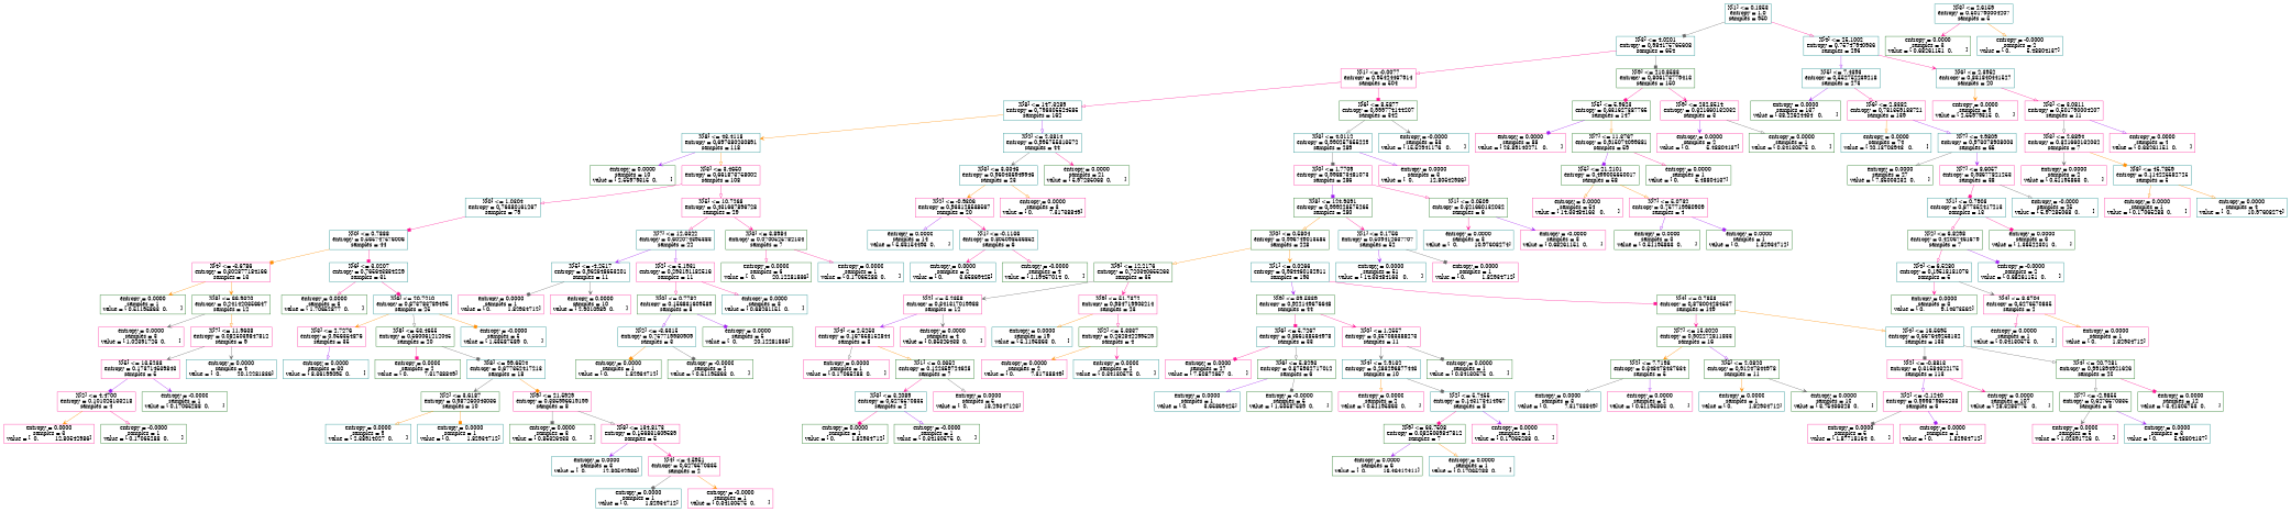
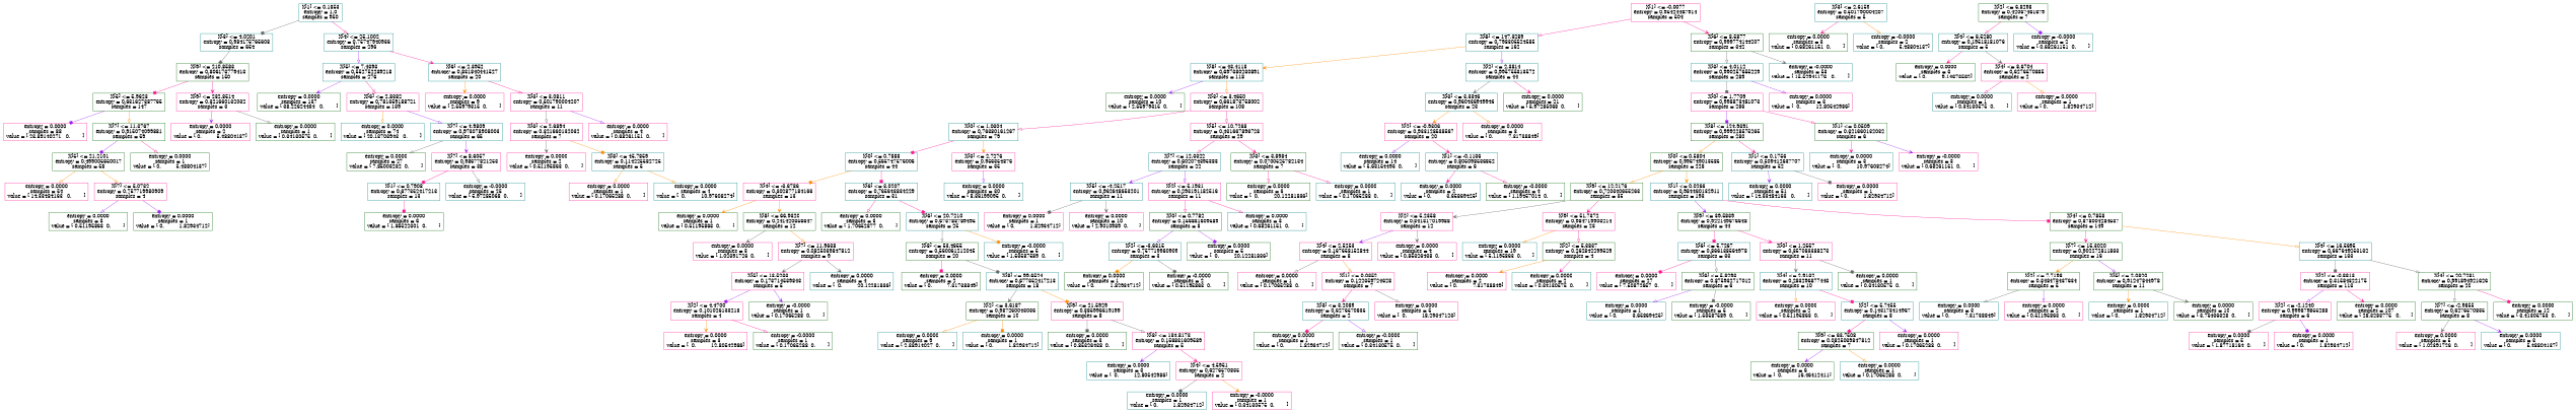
  digraph {
    node [color=teal shape=box]
    edge [arrowhead=onormal color=deeppink]
    n1 [label="X[1] <= 0.1853\nentropy = 1.0\nsamples = 950"]
    n2 [label="X[3] <= 4.0201\nentropy = 0.984175765608\nsamples = 654"]
    n3 [label="X[4] <= 25.1002\nentropy = 0.75747940936\nsamples = 296"]
    n4 [color=deeppink label="X[1] <= -0.0077\nentropy = 0.95424467914\nsamples = 504"]
    n5 [color=darkgreen label="X[9] <= 210.8583\nentropy = 0.806173779413\nsamples = 150"]
    n6 [label="X[5] <= 7.4393\nentropy = 0.552752239218\nsamples = 276"]
    n7 [label="X[6] <= 2.3952\nentropy = 0.831840441527\nsamples = 20"]
    n8 [label="X[8] <= 147.3289\nentropy = 0.798305524585\nsamples = 162"]
    n9 [color=darkgreen label="X[6] <= 8.5877\nentropy = 0.999774144207\nsamples = 342"]
    n10 [color=darkgreen label="X[5] <= 5.9623\nentropy = 0.631627387765\nsamples = 147"]
    n11 [color=deeppink label="X[9] <= 232.8514\nentropy = 0.321660132032\nsamples = 3"]
    n12 [label="X[8] <= 43.4118\nentropy = 0.697380230891\nsamples = 118"]
    n13 [label="X[2] <= 2.3814\nentropy = 0.995755313572\nsamples = 44"]
    n14 [label="X[3] <= 4.0112\nentropy = 0.990257655229\nsamples = 289"]
    n15 [label="entropy = -0.0000\nsamples = 53\nvalue = [ 15.52941176   0.        ]"]
    n16 [color=darkgreen label="entropy = 0.0000\nsamples = 10\nvalue = [ 2.55979315  0.        ]"]
    n17 [color=deeppink label="X[3] <= 3.4650\nentropy = 0.661873758002\nsamples = 108"]
    n18 [label="X[3] <= 3.3346\nentropy = 0.960436949946\nsamples = 23"]
    n19 [color=darkgreen label="entropy = 0.0000\nsamples = 21\nvalue = [ 5.97285068  0.        ]"]
    n20 [label="X[0] <= 1.0304\nentropy = 0.76380161267\nsamples = 79"]
    n21 [color=deeppink label="X[5] <= 10.7268\nentropy = 0.431667896728\nsamples = 29"]
    n22 [label="X[0] <= 0.7888\nentropy = 0.565747576006\nsamples = 44"]
    n23 [color=deeppink label="X[3] <= 2.7276\nentropy = 0.956354876\nsamples = 35"]
    n24 [label="X[7] <= 12.3322\nentropy = 0.602074395383\nsamples = 22"]
    n25 [color=darkgreen label="X[3] <= 3.8984\nentropy = 0.0700525782134\nsamples = 7"]
    n26 [color=deeppink label="X[4] <= -3.6786\nentropy = 0.302877184166\nsamples = 13"]
    n27 [label="X[6] <= 3.0207\nentropy = 0.765643834229\nsamples = 31"]
    n28 [label="entropy = 0.0000\nsamples = 30\nvalue = [ 8.36199095  0.        ]"]
    n29 [color=darkgreen label="entropy = 0.0000\nsamples = 1\nvalue = [ 0.51195863  0.        ]"]
    n30 [color=darkgreen label="X[8] <= 66.9320\nentropy = 0.241420356647\nsamples = 12"]
    n31 [color=darkgreen label="entropy = 0.0000\nsamples = 6\nvalue = [ 1.70652877  0.        ]"]
    n32 [label="X[6] <= 20.7210\nentropy = 0.673783789495\nsamples = 25"]
    n33 [color=deeppink label="entropy = 0.0000\nsamples = 3\nvalue = [ 1.02391726  0.        ]"]
    n34 [color=deeppink label="X[7] <= 11.9638\nentropy = 0.0825039847812\nsamples = 9"]
    n35 [color=deeppink label="X[5] <= 13.5233\nentropy = 0.173714539843\nsamples = 5"]
    n36 [label="entropy = 0.0000\nsamples = 4\nvalue = [  0.          20.12281836]"]
    n37 [color=deeppink label="X[2] <= 4.4700\nentropy = 0.101026133218\nsamples = 4"]
    n38 [color=darkgreen label="entropy = -0.0000\nsamples = 1\nvalue = [ 0.17065288  0.        ]"]
    n39 [color=deeppink label="entropy = 0.0000\nsamples = 3\nvalue = [  0.          12.80542986]"]
    n40 [color=darkgreen label="entropy = -0.0000\nsamples = 1\nvalue = [ 0.17065288  0.        ]"]
    n41 [color=darkgreen label="X[8] <= 53.4655\nentropy = 0.560061212045\nsamples = 20"]
    n42 [label="entropy = -0.0000\nsamples = 5\nvalue = [ 1.53587589  0.        ]"]
    n43 [color=darkgreen label="entropy = 0.0000\nsamples = 2\nvalue = [ 0.          7.31738849]"]
    n44 [label="X[8] <= 99.6524\nentropy = 0.677352417213\nsamples = 18"]
    n45 [color=darkgreen label="X[2] <= 3.6187\nentropy = 0.987260043036\nsamples = 10"]
    n46 [color=deeppink label="X[9] <= 21.5929\nentropy = 0.385996619199\nsamples = 8"]
    n47 [label="entropy = 0.0000\nsamples = 9\nvalue = [ 2.38914027  0.        ]"]
    n48 [label="entropy = 0.0000\nsamples = 1\nvalue = [ 0.          1.82934712]"]
    n49 [color=darkgreen label="entropy = 0.0000\nsamples = 3\nvalue = [ 0.85326438  0.        ]"]
    n50 [color=deeppink label="X[8] <= 134.8173\nentropy = 0.156831609589\nsamples = 5"]
    n51 [label="entropy = 0.0000\nsamples = 3\nvalue = [  0.          12.80542986]"]
    n52 [color=deeppink label="X[4] <= 4.5951\nentropy = 0.6276570835\nsamples = 2"]
    n53 [label="entropy = 0.0000\nsamples = 1\nvalue = [ 0.          1.82934712]"]
    n54 [color=deeppink label="entropy = -0.0000\nsamples = 1\nvalue = [ 0.34130575  0.        ]"]
    n55 [label="X[3] <= 2.6159\nentropy = 0.501790004207\nsamples = 5"]
    n56 [color=darkgreen label="entropy = 0.0000\nsamples = 3\nvalue = [ 0.68261151  0.        ]"]
    n57 [label="entropy = -0.0000\nsamples = 2\nvalue = [ 0.          5.48804137]"]
    n58 [label="X[5] <= -4.2517\nentropy = 0.962648653201\nsamples = 11"]
    n59 [color=deeppink label="X[2] <= 5.1931\nentropy = 0.293191182516\nsamples = 11"]
    n60 [color=darkgreen label="entropy = 0.0000\nsamples = 6\nvalue = [  0.          20.12281836]"]
    n61 [label="entropy = 0.0000\nsamples = 1\nvalue = [ 0.17065288  0.        ]"]
    n62 [color=deeppink label="entropy = 0.0000\nsamples = 1\nvalue = [ 0.          1.82934712]"]
    n63 [color=deeppink label="entropy = 0.0000\nsamples = 10\nvalue = [ 2.9010989  0.       ]"]
    n64 [color=darkgreen label="X[0] <= 0.7782\nentropy = 0.156831609589\nsamples = 8"]
    n65 [label="entropy = 0.0000\nsamples = 3\nvalue = [ 0.68261151  0.        ]"]
    n66 [label="X[2] <= -3.6315\nentropy = 0.757719980909\nsamples = 3"]
    n67 [color=darkgreen label="entropy = 0.0000\nsamples = 5\nvalue = [  0.          20.12281836]"]
    n68 [color=darkgreen label="entropy = 0.0000\nsamples = 1\nvalue = [ 0.          1.82934712]"]
    n69 [color=darkgreen label="entropy = -0.0000\nsamples = 2\nvalue = [ 0.51195863  0.        ]"]
    n70 [color=deeppink label="X[2] <= -0.9306\nentropy = 0.933128538567\nsamples = 20"]
    n71 [color=deeppink label="entropy = 0.0000\nsamples = 3\nvalue = [ 0.          7.31738849]"]
    n72 [label="entropy = 0.0000\nsamples = 14\nvalue = [ 5.63154493  0.        ]"]
    n73 [label="X[1] <= -0.1136\nentropy = 0.805098536852\nsamples = 6"]
    n74 [label="entropy = 0.0000\nsamples = 2\nvalue = [ 0.          3.65869425]"]
    n75 [color=darkgreen label="entropy = -0.0000\nsamples = 4\nvalue = [ 1.19457014  0.        ]"]
    n76 [color=deeppink label="X[0] <= 1.7709\nentropy = 0.998873481073\nsamples = 286"]
    n77 [color=deeppink label="entropy = 0.0000\nsamples = 3\nvalue = [  0.          12.80542986]"]
    n78 [color=darkgreen label="X[8] <= 124.9391\nentropy = 0.999228575265\nsamples = 280"]
    n79 [color=darkgreen label="X[1] <= 0.0509\nentropy = 0.321660132032\nsamples = 6"]
    n80 [color=darkgreen label="X[0] <= 0.5804\nentropy = 0.996749013585\nsamples = 228"]
    n81 [label="X[1] <= 0.1756\nentropy = 0.509412637707\nsamples = 52"]
    n82 [label="entropy = 0.0000\nsamples = 3\nvalue = [  0.          10.97608274]"]
    n83 [color=deeppink label="entropy = -0.0000\nsamples = 3\nvalue = [ 0.68261151  0.        ]"]
    n84 [color=darkgreen label="X[9] <= 12.2176\nentropy = 0.720340655263\nsamples = 35"]
    n85 [label="X[1] <= 0.0266\nentropy = 0.984460132911\nsamples = 193"]
    n86 [label="entropy = 0.0000\nsamples = 51\nvalue = [ 14.33484163   0.        ]"]
    n87 [color=deeppink label="entropy = 0.0000\nsamples = 1\nvalue = [ 0.          1.82934712]"]
    n88 [color=deeppink label="X[2] <= 5.2358\nentropy = 0.341317019988\nsamples = 12"]
    n89 [color=deeppink label="X[9] <= 51.7372\nentropy = 0.984719903214\nsamples = 23"]
    n90 [color=darkgreen label="X[9] <= 39.5839\nentropy = 0.922149676648\nsamples = 44"]
    n91 [color=darkgreen label="X[4] <= 0.7858\nentropy = 0.878004284537\nsamples = 149"]
    n92 [color=deeppink label="X[4] <= 2.5253\nentropy = 0.167658152844\nsamples = 8"]
    n93 [color=deeppink label="entropy = 0.0000\nsamples = 4\nvalue = [ 0.85326438  0.        ]"]
    n94 [label="entropy = 0.0000\nsamples = 19\nvalue = [ 5.1195863  0.       ]"]
    n95 [color=darkgreen label="X[2] <= 5.3837\nentropy = 0.262842299529\nsamples = 4"]
    n96 [color=deeppink label="entropy = 0.0000\nsamples = 1\nvalue = [ 0.17065288  0.        ]"]
-   n97 [color=darkgreen label="X[1] <= 0.0352\nentropy = 0.122359724628\nsamples = 7"]
+   n97 [color=deeppink label="X[1] <= 0.0352\nentropy = 0.122359724628\nsamples = 7"]
    n98 [label="X[3] <= 3.2089\nentropy = 0.6276570835\nsamples = 2"]
    n99 [color=deeppink label="entropy = 0.0000\nsamples = 5\nvalue = [  0.          18.29347123]"]
    n100 [color=darkgreen label="entropy = 0.0000\nsamples = 1\nvalue = [ 0.          1.82934712]"]
    n101 [color=darkgreen label="entropy = -0.0000\nsamples = 1\nvalue = [ 0.34130575  0.        ]"]
    n102 [color=deeppink label="entropy = 0.0000\nsamples = 2\nvalue = [ 0.          7.31738849]"]
    n103 [label="entropy = 0.0000\nsamples = 2\nvalue = [ 0.34130575  0.        ]"]
    n104 [label="X[6] <= 5.7267\nentropy = 0.866138564978\nsamples = 33"]
    n105 [color=deeppink label="X[0] <= 1.2557\nentropy = 0.357083388273\nsamples = 11"]
    n106 [color=darkgreen label="X[7] <= 15.3020\nentropy = 0.902272811833\nsamples = 16"]
    n107 [label="X[4] <= 16.5695\nentropy = 0.667649253132\nsamples = 133"]
    n108 [color=deeppink label="entropy = 0.0000\nsamples = 27\nvalue = [ 7.50872657  0.        ]"]
    n109 [color=darkgreen label="X[6] <= 5.8293\nentropy = 0.875932717012\nsamples = 6"]
    n110 [label="X[4] <= 2.9132\nentropy = 0.283296877443\nsamples = 10"]
    n111 [color=darkgreen label="entropy = 0.0000\nsamples = 1\nvalue = [ 0.34130575  0.        ]"]
    n112 [label="entropy = 0.0000\nsamples = 1\nvalue = [ 0.          3.65869425]"]
    n113 [color=darkgreen label="entropy = -0.0000\nsamples = 5\nvalue = [ 1.53587589  0.        ]"]
    n114 [color=deeppink label="entropy = 0.0000\nsamples = 2\nvalue = [ 0.51195863  0.        ]"]
    n115 [label="X[2] <= 5.7455\nentropy = 0.143173414967\nsamples = 8"]
    n116 [color=darkgreen label="X[9] <= 63.7508\nentropy = 0.0825039847812\nsamples = 7"]
    n117 [color=deeppink label="entropy = 0.0000\nsamples = 1\nvalue = [ 0.17065288  0.        ]"]
    n118 [color=darkgreen label="entropy = 0.0000\nsamples = 6\nvalue = [  0.          16.46412411]"]
    n119 [label="entropy = 0.0000\nsamples = 1\nvalue = [ 0.17065288  0.        ]"]
    n120 [color=darkgreen label="X[2] <= 7.7198\nentropy = 0.348478437634\nsamples = 5"]
    n121 [color=darkgreen label="X[5] <= 2.0820\nentropy = 0.91247844978\nsamples = 11"]
    n122 [color=deeppink label="X[2] <= -0.8813\nentropy = 0.31584322175\nsamples = 113"]
    n123 [color=darkgreen label="X[4] <= 20.7281\nentropy = 0.991894921626\nsamples = 20"]
    n124 [label="entropy = 0.0000\nsamples = 3\nvalue = [ 0.          7.31738849]"]
    n125 [color=deeppink label="entropy = 0.0000\nsamples = 2\nvalue = [ 0.51195863  0.        ]"]
    n126 [label="entropy = 0.0000\nsamples = 1\nvalue = [ 0.          1.82934712]"]
    n127 [color=darkgreen label="entropy = 0.0000\nsamples = 10\nvalue = [ 3.75436328  0.        ]"]
    n128 [color=deeppink label="X[2] <= -2.1240\nentropy = 0.999879855288\nsamples = 6"]
    n129 [color=darkgreen label="entropy = 0.0000\nsamples = 107\nvalue = [ 28.3283775   0.       ]"]
    n130 [color=darkgreen label="X[7] <= -2.9855\nentropy = 0.6276570835\nsamples = 8"]
    n131 [color=darkgreen label="entropy = 0.0000\nsamples = 12\nvalue = [ 3.41305753  0.        ]"]
    n132 [color=deeppink label="entropy = 0.0000\nsamples = 5\nvalue = [ 1.87718164  0.        ]"]
    n133 [color=deeppink label="entropy = 0.0000\nsamples = 1\nvalue = [ 0.          1.82934712]"]
    n134 [color=deeppink label="entropy = 0.0000\nsamples = 5\nvalue = [ 1.02391726  0.        ]"]
    n135 [label="entropy = 0.0000\nsamples = 3\nvalue = [ 0.          5.48804137]"]
    n136 [color=deeppink label="entropy = 0.0000\nsamples = 88\nvalue = [ 23.89140271   0.        ]"]
    n137 [color=darkgreen label="X[7] <= 11.3767\nentropy = 0.915074099881\nsamples = 59"]
    n138 [color=deeppink label="entropy = 0.0000\nsamples = 2\nvalue = [ 0.          5.48804137]"]
    n139 [color=darkgreen label="entropy = 0.0000\nsamples = 1\nvalue = [ 0.34130575  0.        ]"]
    n140 [color=darkgreen label="X[5] <= 21.2101\nentropy = 0.499005650017\nsamples = 58"]
    n141 [color=darkgreen label="entropy = 0.0000\nsamples = 1\nvalue = [ 0.          5.48804137]"]
    n142 [color=deeppink label="entropy = 0.0000\nsamples = 54\nvalue = [ 14.33484163   0.        ]"]
    n143 [color=deeppink label="X[7] <= 5.0732\nentropy = 0.757719980909\nsamples = 4"]
    n144 [color=darkgreen label="entropy = 0.0000\nsamples = 3\nvalue = [ 0.51195863  0.        ]"]
    n145 [color=darkgreen label="entropy = 0.0000\nsamples = 1\nvalue = [ 0.          1.82934712]"]
    n146 [color=darkgreen label="entropy = 0.0000\nsamples = 137\nvalue = [ 38.22624434   0.        ]"]
    n147 [color=deeppink label="X[6] <= 2.8382\nentropy = 0.781359188721\nsamples = 139"]
    n148 [color=deeppink label="entropy = 0.0000\nsamples = 9\nvalue = [ 2.55979315  0.        ]"]
    n149 [color=deeppink label="X[3] <= 3.0811\nentropy = 0.501790004207\nsamples = 11"]
    n150 [label="entropy = 0.0000\nsamples = 74\nvalue = [ 20.13703943   0.        ]"]
    n151 [label="X[7] <= 4.9809\nentropy = 0.973078908003\nsamples = 65"]
    n152 [color=darkgreen label="entropy = 0.0000\nsamples = 27\nvalue = [ 7.85003232  0.        ]"]
    n153 [color=deeppink label="X[7] <= 8.6057\nentropy = 0.98677821253\nsamples = 38"]
    n154 [label="X[1] <= 0.7908\nentropy = 0.677352417213\nsamples = 13"]
    n155 [label="entropy = -0.0000\nsamples = 25\nvalue = [ 5.97285068  0.        ]"]
    n156 [color=darkgreen label="X[2] <= 6.8298\nentropy = 0.42067461679\nsamples = 7"]
    n157 [color=darkgreen label="entropy = 0.0000\nsamples = 6\nvalue = [ 1.36522301  0.        ]"]
    n158 [label="X[4] <= 6.5280\nentropy = 0.19518181076\nsamples = 5"]
    n159 [label="entropy = -0.0000\nsamples = 2\nvalue = [ 0.68261151  0.        ]"]
    n160 [color=darkgreen label="entropy = 0.0000\nsamples = 3\nvalue = [ 0.          9.14673562]"]
    n161 [color=deeppink label="X[4] <= 8.6704\nentropy = 0.6276570835\nsamples = 2"]
    n162 [label="entropy = 0.0000\nsamples = 1\nvalue = [ 0.34130575  0.        ]"]
    n163 [color=deeppink label="entropy = 0.0000\nsamples = 1\nvalue = [ 0.          1.82934712]"]
    n164 [color=deeppink label="X[3] <= 2.6894\nentropy = 0.321660132032\nsamples = 7"]
    n165 [color=deeppink label="entropy = 0.0000\nsamples = 4\nvalue = [ 0.68261151  0.        ]"]
    n166 [color=deeppink label="entropy = 0.0000\nsamples = 2\nvalue = [ 0.51195863  0.        ]"]
    n167 [label="X[8] <= 45.7859\nentropy = 0.114225582725\nsamples = 5"]
    n168 [color=deeppink label="entropy = 0.0000\nsamples = 1\nvalue = [ 0.17065288  0.        ]"]
    n169 [label="entropy = 0.0000\nsamples = 4\nvalue = [  0.          10.97608274]"]
    n1 -> n2 [arrowhead=box color=gray40]
    n1 -> n3
-   n2 -> n4
    n2 -> n5 [arrowhead=box color=gray40]
    n3 -> n6 [color=purple]
    n3 -> n7 [arrowhead=vee]
    n4 -> n8
-   n4 -> n9 [arrowhead=box]
+   n4 -> n9 [arrowhead=vee]
    n5 -> n10 [arrowhead=box]
    n5 -> n11 [arrowhead=vee]
    n6 -> n146 [arrowhead=vee color=purple]
    n6 -> n147
    n7 -> n148 [arrowhead=vee color=darkorange]
    n7 -> n149
    n8 -> n12 [arrowhead=vee color=darkorange]
    n8 -> n13 [color=purple]
    n9 -> n14 [color=gray40]
    n9 -> n15 [arrowhead=vee color=gray40]
    n10 -> n136 [arrowhead=box color=purple]
    n10 -> n137 [color=darkorange]
    n11 -> n138 [arrowhead=vee color=purple]
    n11 -> n139 [color=gray40]
    n12 -> n16 [arrowhead=vee color=purple]
    n12 -> n17 [color=darkorange]
    n13 -> n18 [arrowhead=vee color=gray40]
    n13 -> n19 [arrowhead=vee]
    n14 -> n76 [arrowhead=box color=gray40]
    n14 -> n77 [color=purple]
    n17 -> n20
    n17 -> n21
    n18 -> n70 [arrowhead=vee color=darkorange]
    n18 -> n71 [color=darkorange]
    n20 -> n22 [arrowhead=box]
-   n32 -> n23 [arrowhead=vee color=darkorange]
+   n20 -> n23 [arrowhead=vee color=darkorange]
    n21 -> n24
    n21 -> n25 [arrowhead=vee]
    n22 -> n26 [arrowhead=box color=darkorange]
    n22 -> n27 [arrowhead=box]
    n23 -> n28 [color=purple]
    n24 -> n58 [arrowhead=vee color=purple]
    n24 -> n59 [color=purple]
    n25 -> n60
    n25 -> n61
    n26 -> n29 [arrowhead=vee color=darkorange]
    n26 -> n30 [arrowhead=vee color=darkorange]
    n27 -> n31
    n27 -> n32 [arrowhead=box]
    n30 -> n33 [arrowhead=vee color=gray40]
    n30 -> n34 [color=darkorange]
    n32 -> n41 [color=gray40]
    n32 -> n42 [arrowhead=box color=darkorange]
    n34 -> n35 [arrowhead=vee color=gray40]
    n34 -> n36 [arrowhead=vee color=gray40]
    n35 -> n37 [arrowhead=box color=purple]
    n35 -> n38 [arrowhead=vee color=purple]
    n37 -> n39 [arrowhead=vee color=darkorange]
    n37 -> n40
    n41 -> n43 [arrowhead=box]
    n41 -> n44 [arrowhead=box color=gray40]
    n44 -> n45 [arrowhead=vee color=gray40]
    n44 -> n46 [arrowhead=box color=darkorange]
    n45 -> n47 [color=darkorange]
    n45 -> n48 [arrowhead=box color=darkorange]
    n46 -> n49 [arrowhead=box color=gray40]
    n46 -> n50 [color=gray40]
    n50 -> n51 [arrowhead=vee color=purple]
    n50 -> n52 [arrowhead=vee]
    n52 -> n53 [arrowhead=box color=gray40]
    n52 -> n54 [arrowhead=vee color=darkorange]
    n55 -> n56 [arrowhead=vee]
    n55 -> n57 [color=darkorange]
    n58 -> n62 [arrowhead=box color=gray40]
    n58 -> n63 [arrowhead=vee color=gray40]
    n59 -> n64
    n59 -> n65
    n64 -> n66 [color=purple]
    n64 -> n67 [arrowhead=box color=purple]
    n66 -> n68 [arrowhead=box color=darkorange]
    n66 -> n69 [arrowhead=box color=gray40]
    n70 -> n72 [color=purple]
    n70 -> n73 [arrowhead=vee]
    n73 -> n74 [arrowhead=vee]
    n73 -> n75
    n76 -> n78 [arrowhead=box color=purple]
    n76 -> n79
    n78 -> n80 [color=darkorange]
    n78 -> n81 [arrowhead=vee]
    n79 -> n82 [arrowhead=vee]
    n79 -> n83 [arrowhead=vee color=purple]
    n80 -> n84 [color=darkorange]
    n80 -> n85 [arrowhead=vee color=darkorange]
    n81 -> n86 [arrowhead=vee color=purple]
    n81 -> n87 [arrowhead=box color=gray40]
    n84 -> n88 [arrowhead=vee color=gray40]
    n84 -> n89 [arrowhead=vee]
    n85 -> n90 [arrowhead=vee color=purple]
    n85 -> n91 [arrowhead=box]
    n88 -> n92 [arrowhead=vee color=purple]
    n88 -> n93 [arrowhead=vee color=gray40]
    n89 -> n94 [color=darkorange]
    n89 -> n95
    n90 -> n104 [arrowhead=box]
    n90 -> n105 [arrowhead=vee]
    n91 -> n106 [arrowhead=vee]
    n91 -> n107 [color=darkorange]
    n92 -> n96 [color=gray40]
    n92 -> n97 [color=darkorange]
    n95 -> n102 [arrowhead=vee color=darkorange]
    n95 -> n103 [arrowhead=vee]
    n97 -> n98 [arrowhead=vee]
    n97 -> n99 [color=gray40]
    n98 -> n100 [arrowhead=box]
    n98 -> n101 [color=purple]
    n104 -> n108 [arrowhead=box]
    n104 -> n109 [color=gray40]
    n105 -> n110 [arrowhead=vee color=gray40]
    n105 -> n111 [arrowhead=box color=gray40]
    n106 -> n120 [arrowhead=vee color=darkorange]
    n106 -> n121 [color=purple]
    n107 -> n122 [arrowhead=box color=gray40]
    n107 -> n123 [color=gray40]
    n109 -> n112 [color=purple]
    n109 -> n113 [arrowhead=box color=gray40]
    n110 -> n114 [color=darkorange]
-   n110 -> n115 [arrowhead=box color=gray40]
+   n110 -> n115 [arrowhead=box]
    n115 -> n116 [arrowhead=box]
    n115 -> n117 [arrowhead=vee color=purple]
    n116 -> n118 [arrowhead=vee color=purple]
    n116 -> n119 [color=darkorange]
    n120 -> n124 [color=gray40]
    n120 -> n125 [color=purple]
    n121 -> n126 [arrowhead=vee color=darkorange]
    n121 -> n127 [arrowhead=vee color=gray40]
    n122 -> n128 [color=purple]
    n122 -> n129 [arrowhead=vee]
    n123 -> n130 [color=gray40]
    n123 -> n131 [arrowhead=box]
    n128 -> n132 [arrowhead=box color=gray40]
    n128 -> n133 [arrowhead=box color=purple]
    n130 -> n134 [arrowhead=vee color=gray40]
    n130 -> n135 [arrowhead=vee color=purple]
    n137 -> n140 [arrowhead=box color=purple]
    n137 -> n141
    n140 -> n142 [color=darkorange]
    n140 -> n143 [color=darkorange]
    n143 -> n144 [color=purple]
    n143 -> n145 [arrowhead=box color=purple]
    n147 -> n150 [color=darkorange]
    n147 -> n151 [color=purple]
    n149 -> n164 [color=gray40]
    n149 -> n165 [color=purple]
    n151 -> n152 [color=gray40]
    n151 -> n153 [arrowhead=vee color=purple]
    n153 -> n154 [arrowhead=box]
    n153 -> n155 [color=gray40]
-   n154 -> n156
    n154 -> n157 [arrowhead=box]
    n156 -> n158
    n156 -> n159 [arrowhead=box color=purple]
    n158 -> n160 [arrowhead=vee]
    n158 -> n161 [arrowhead=vee color=gray40]
    n161 -> n162
    n161 -> n163 [color=darkorange]
    n164 -> n166 [arrowhead=vee color=gray40]
    n164 -> n167 [arrowhead=box color=darkorange]
    n167 -> n168 [color=darkorange]
    n167 -> n169 [color=darkorange]
  }
